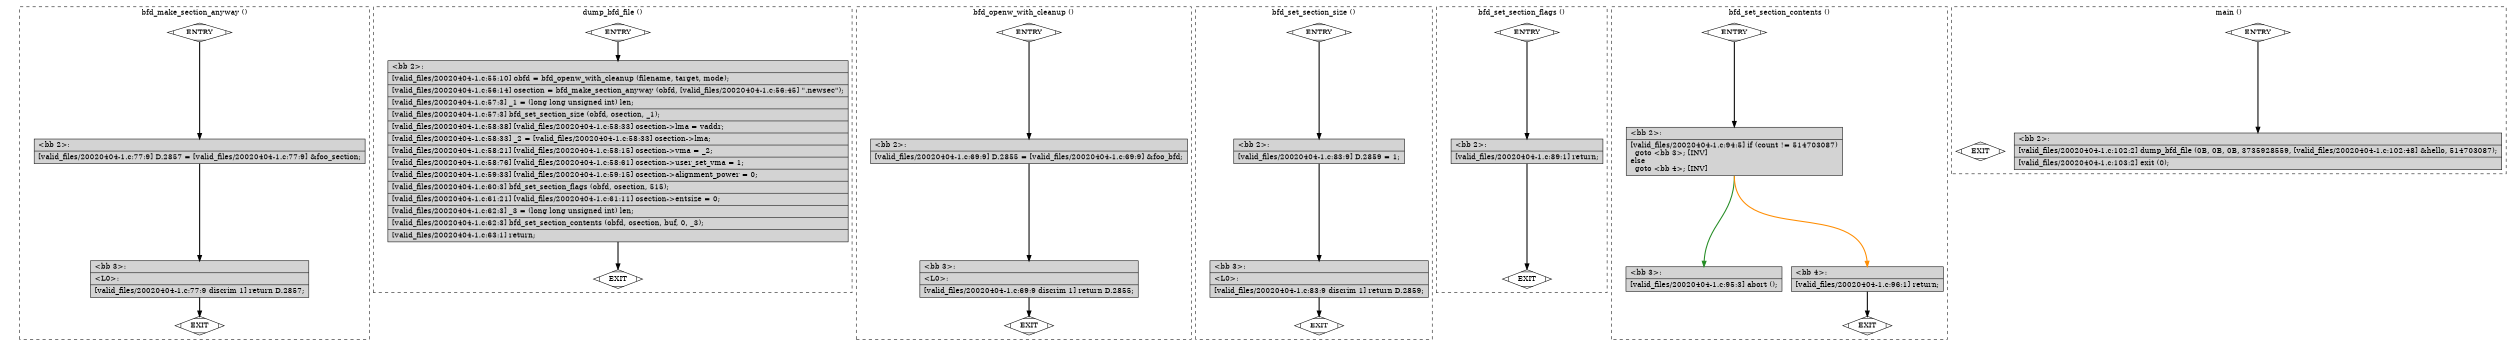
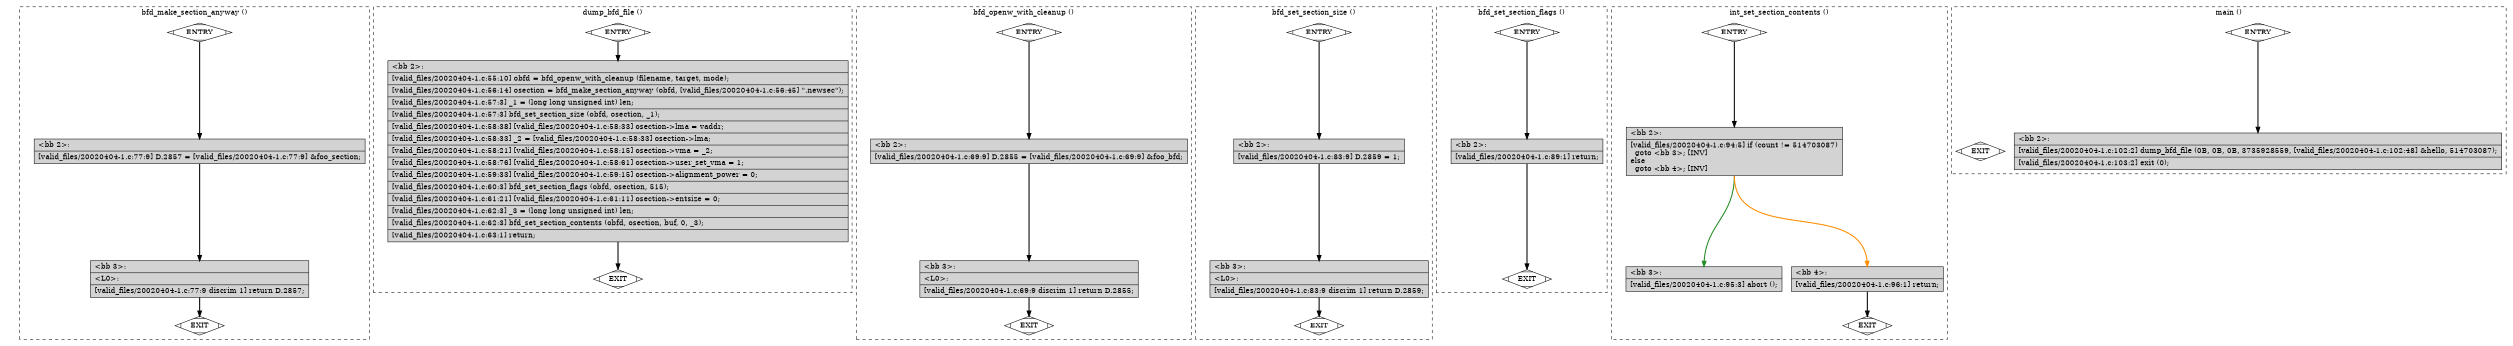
  digraph {
    node [fillcolor=white shape=Mdiamond style=filled]
    edge [constraint=true headport=n style="solid,bold" tailport=s color=black weight=100]
    n1 [label=ENTRY]
    n2 [label=EXIT]
    n3 [fillcolor=lightgrey label="{\<bb\ 2\>:\l|[valid_files/20020404-1.c:77:9]\ D.2857\ =\ [valid_files/20020404-1.c:77:9]\ &foo_section;\l}" shape=record]
    n4 [fillcolor=lightgrey label="{\<bb\ 3\>:\l|\<L0\>:\l|[valid_files/20020404-1.c:77:9\ discrim\ 1]\ return\ D.2857;\l}" shape=record]
    n5 [label=ENTRY]
    n6 [label=EXIT]
    n7 [fillcolor=lightgrey label="{\<bb\ 2\>:\l|[valid_files/20020404-1.c:55:10]\ obfd\ =\ bfd_openw_with_cleanup\ (filename,\ target,\ mode);\l|[valid_files/20020404-1.c:56:14]\ osection\ =\ bfd_make_section_anyway\ (obfd,\ [valid_files/20020404-1.c:56:45]\ \".newsec\");\l|[valid_files/20020404-1.c:57:3]\ _1\ =\ (long\ long\ unsigned\ int)\ len;\l|[valid_files/20020404-1.c:57:3]\ bfd_set_section_size\ (obfd,\ osection,\ _1);\l|[valid_files/20020404-1.c:58:38]\ [valid_files/20020404-1.c:58:33]\ osection-\>lma\ =\ vaddr;\l|[valid_files/20020404-1.c:58:33]\ _2\ =\ [valid_files/20020404-1.c:58:33]\ osection-\>lma;\l|[valid_files/20020404-1.c:58:21]\ [valid_files/20020404-1.c:58:15]\ osection-\>vma\ =\ _2;\l|[valid_files/20020404-1.c:58:76]\ [valid_files/20020404-1.c:58:61]\ osection-\>user_set_vma\ =\ 1;\l|[valid_files/20020404-1.c:59:33]\ [valid_files/20020404-1.c:59:15]\ osection-\>alignment_power\ =\ 0;\l|[valid_files/20020404-1.c:60:3]\ bfd_set_section_flags\ (obfd,\ osection,\ 515);\l|[valid_files/20020404-1.c:61:21]\ [valid_files/20020404-1.c:61:11]\ osection-\>entsize\ =\ 0;\l|[valid_files/20020404-1.c:62:3]\ _3\ =\ (long\ long\ unsigned\ int)\ len;\l|[valid_files/20020404-1.c:62:3]\ bfd_set_section_contents\ (obfd,\ osection,\ buf,\ 0,\ _3);\l|[valid_files/20020404-1.c:63:1]\ return;\l}" shape=record]
    n8 [label=ENTRY]
    n9 [label=EXIT]
    n10 [fillcolor=lightgrey label="{\<bb\ 2\>:\l|[valid_files/20020404-1.c:69:9]\ D.2855\ =\ [valid_files/20020404-1.c:69:9]\ &foo_bfd;\l}" shape=record]
    n11 [fillcolor=lightgrey label="{\<bb\ 3\>:\l|\<L0\>:\l|[valid_files/20020404-1.c:69:9\ discrim\ 1]\ return\ D.2855;\l}" shape=record]
    n12 [label=ENTRY]
    n13 [label=EXIT]
    n14 [fillcolor=lightgrey label="{\<bb\ 2\>:\l|[valid_files/20020404-1.c:83:9]\ D.2859\ =\ 1;\l}" shape=record]
    n15 [fillcolor=lightgrey label="{\<bb\ 3\>:\l|\<L0\>:\l|[valid_files/20020404-1.c:83:9\ discrim\ 1]\ return\ D.2859;\l}" shape=record]
    n16 [label=ENTRY]
    n17 [label=EXIT]
    n18 [fillcolor=lightgrey label="{\<bb\ 2\>:\l|[valid_files/20020404-1.c:89:1]\ return;\l}" shape=record]
    n19 [label=ENTRY]
    n20 [label=EXIT]
    n21 [fillcolor=lightgrey label="{\<bb\ 2\>:\l|[valid_files/20020404-1.c:94:5]\ if\ (count\ !=\ 514703087)\l\ \ goto\ \<bb\ 3\>;\ [INV]\lelse\l\ \ goto\ \<bb\ 4\>;\ [INV]\l}" shape=record]
    n22 [fillcolor=lightgrey label="{\<bb\ 3\>:\l|[valid_files/20020404-1.c:95:3]\ abort\ ();\l}" shape=record]
    n23 [fillcolor=lightgrey label="{\<bb\ 4\>:\l|[valid_files/20020404-1.c:96:1]\ return;\l}" shape=record]
    n24 [label=ENTRY]
    n25 [label=EXIT]
    n26 [fillcolor=lightgrey label="{\<bb\ 2\>:\l|[valid_files/20020404-1.c:102:2]\ dump_bfd_file\ (0B,\ 0B,\ 0B,\ 3735928559,\ [valid_files/20020404-1.c:102:48]\ &hello,\ 514703087);\l|[valid_files/20020404-1.c:103:2]\ exit\ (0);\l}" shape=record]
    subgraph cluster_1 {
      color=black
      label="bfd_make_section_anyway ()"
      style=dashed
      n1
      n2
      n3
      n4
    }
    subgraph cluster_2 {
      color=black
      label="dump_bfd_file ()"
      style=dashed
      n5
      n6
      n7
    }
    subgraph cluster_3 {
      color=black
      label="bfd_openw_with_cleanup ()"
      style=dashed
      n8
      n9
      n10
      n11
    }
    subgraph cluster_4 {
      color=black
      label="bfd_set_section_size ()"
      style=dashed
      n12
      n13
      n14
      n15
    }
    subgraph cluster_5 {
      color=black
      label="bfd_set_section_flags ()"
      style=dashed
      n16
      n17
      n18
    }
    subgraph cluster_6 {
      color=black
-     label="bfd_set_section_contents ()"
+     label="int_set_section_contents ()"
      style=dashed
      n19
      n20
      n21
      n22
      n23
    }
    subgraph cluster_7 {
      color=black
      label="main ()"
      style=dashed
      n24
      n25
      n26
    }
    n1 -> n2 [style=invis color="" weight=""]
    n1 -> n3
    n3 -> n4
    n4 -> n2 [weight=10]
    n5 -> n6 [style=invis color="" weight=""]
    n5 -> n7
    n7 -> n6 [weight=10]
    n8 -> n9 [style=invis color="" weight=""]
    n8 -> n10
    n10 -> n11
    n11 -> n9 [weight=10]
    n12 -> n13 [style=invis color="" weight=""]
    n12 -> n14
    n14 -> n15
    n15 -> n13 [weight=10]
    n16 -> n17 [style=invis color="" weight=""]
    n16 -> n18
    n18 -> n17 [weight=10]
    n19 -> n20 [style=invis color="" weight=""]
    n19 -> n21
    n21 -> n22 [color=forestgreen weight=10]
    n21 -> n23 [color=darkorange weight=10]
    n23 -> n20 [weight=10]
    n24 -> n25 [style=invis color="" weight=""]
    n24 -> n26
  }
